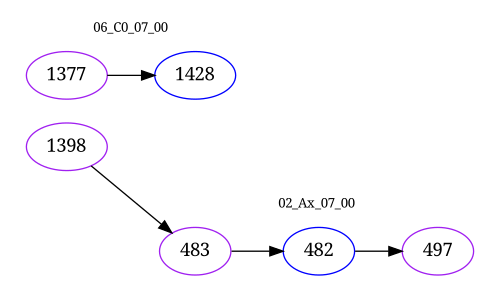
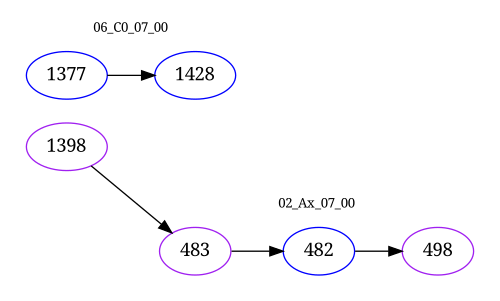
  digraph {
    fontname="Noto Serif"
    rankdir=LR
    node [color=purple fontname="Noto Serif"]
    edge [color=black fontname="Noto Serif"]
    n1 [label=483]
    n2 [color=blue label=482]
-   n3 [label=497]
+   n3 [label=498]
    n4 [label=1398]
-   n5 [label=1377]
+   n5 [color=blue label=1377]
    n6 [color=blue label=1428]
    subgraph cluster_1 {
      color=white
      fontsize=10
      label="02_Ax_07_00"
      n1
      n2
      n3
    }
    subgraph cluster_2 {
      color=white
      fontsize=10
      label="06_C0_07_00"
      n4
      n5
      n6
    }
    n1 -> n2
    n2 -> n3
    n4 -> n1
    n5 -> n6
  }
